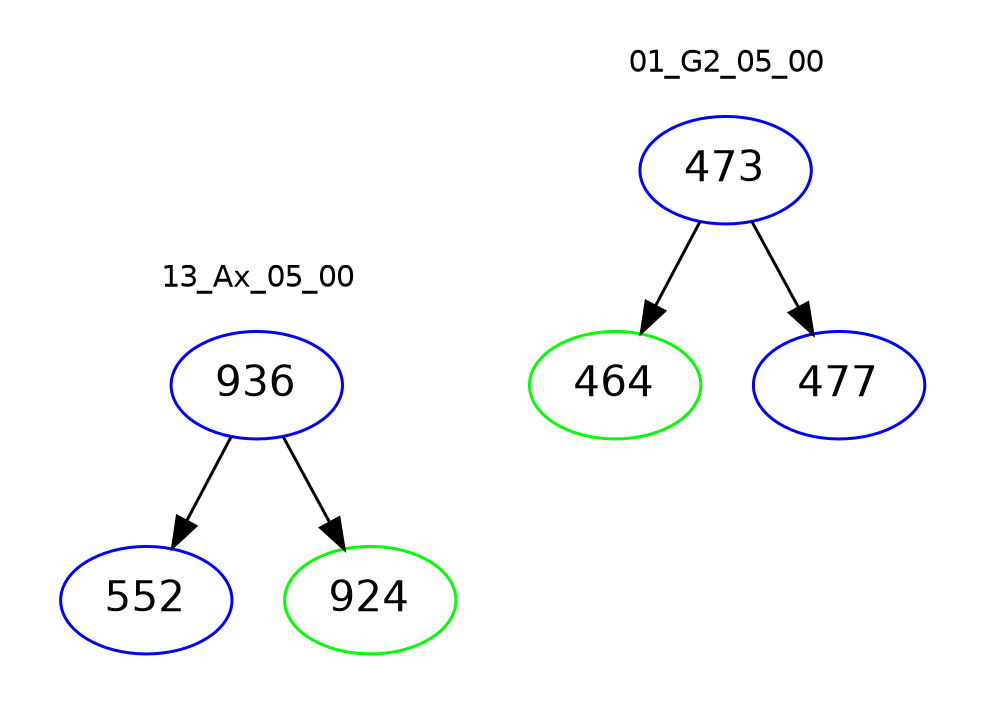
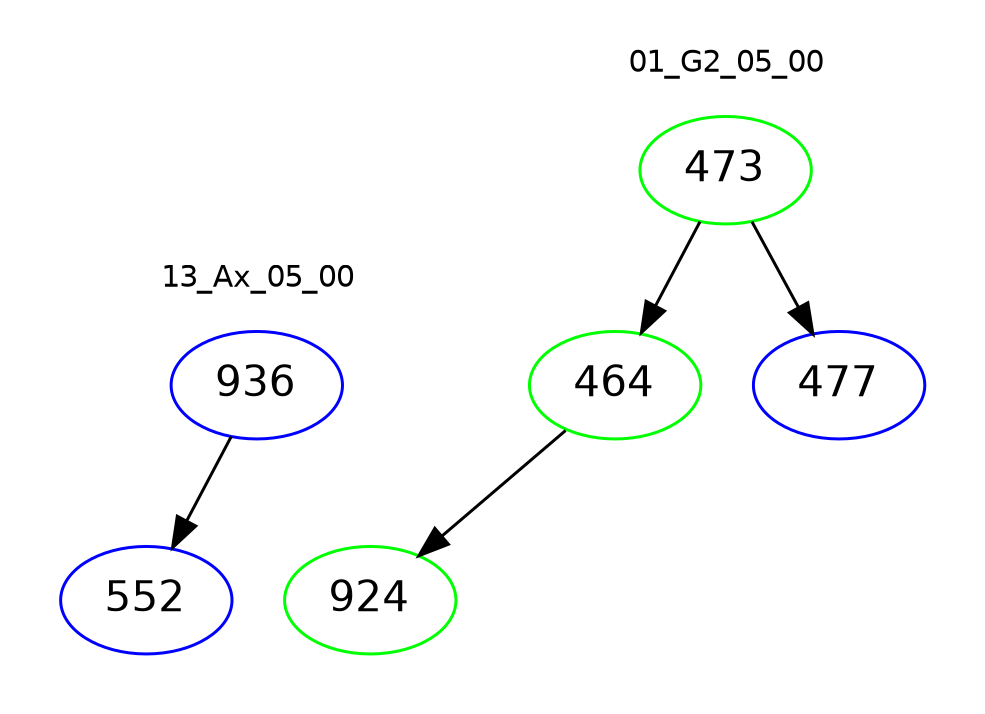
  digraph {
    fontname="DejaVu Sans"
    node [color=blue fontname="DejaVu Sans"]
    edge [color=black fontname="DejaVu Sans"]
    n1 [label=936]
    n2 [color=green label=924]
    n3 [label=552]
-   n4 [label=473]
+   n4 [color=green label=473]
    n5 [color=green label=464]
    n6 [label=477]
    subgraph cluster_1 {
      color=white
      fontsize=10
      label="13_Ax_05_00"
      n1
      n2
      n3
    }
    subgraph cluster_2 {
      color=white
      fontsize=10
      label="01_G2_05_00"
      n4
      n5
      n6
    }
-   n1 -> n2
+   n5 -> n2
    n1 -> n3
    n4 -> n5
    n4 -> n6
  }
